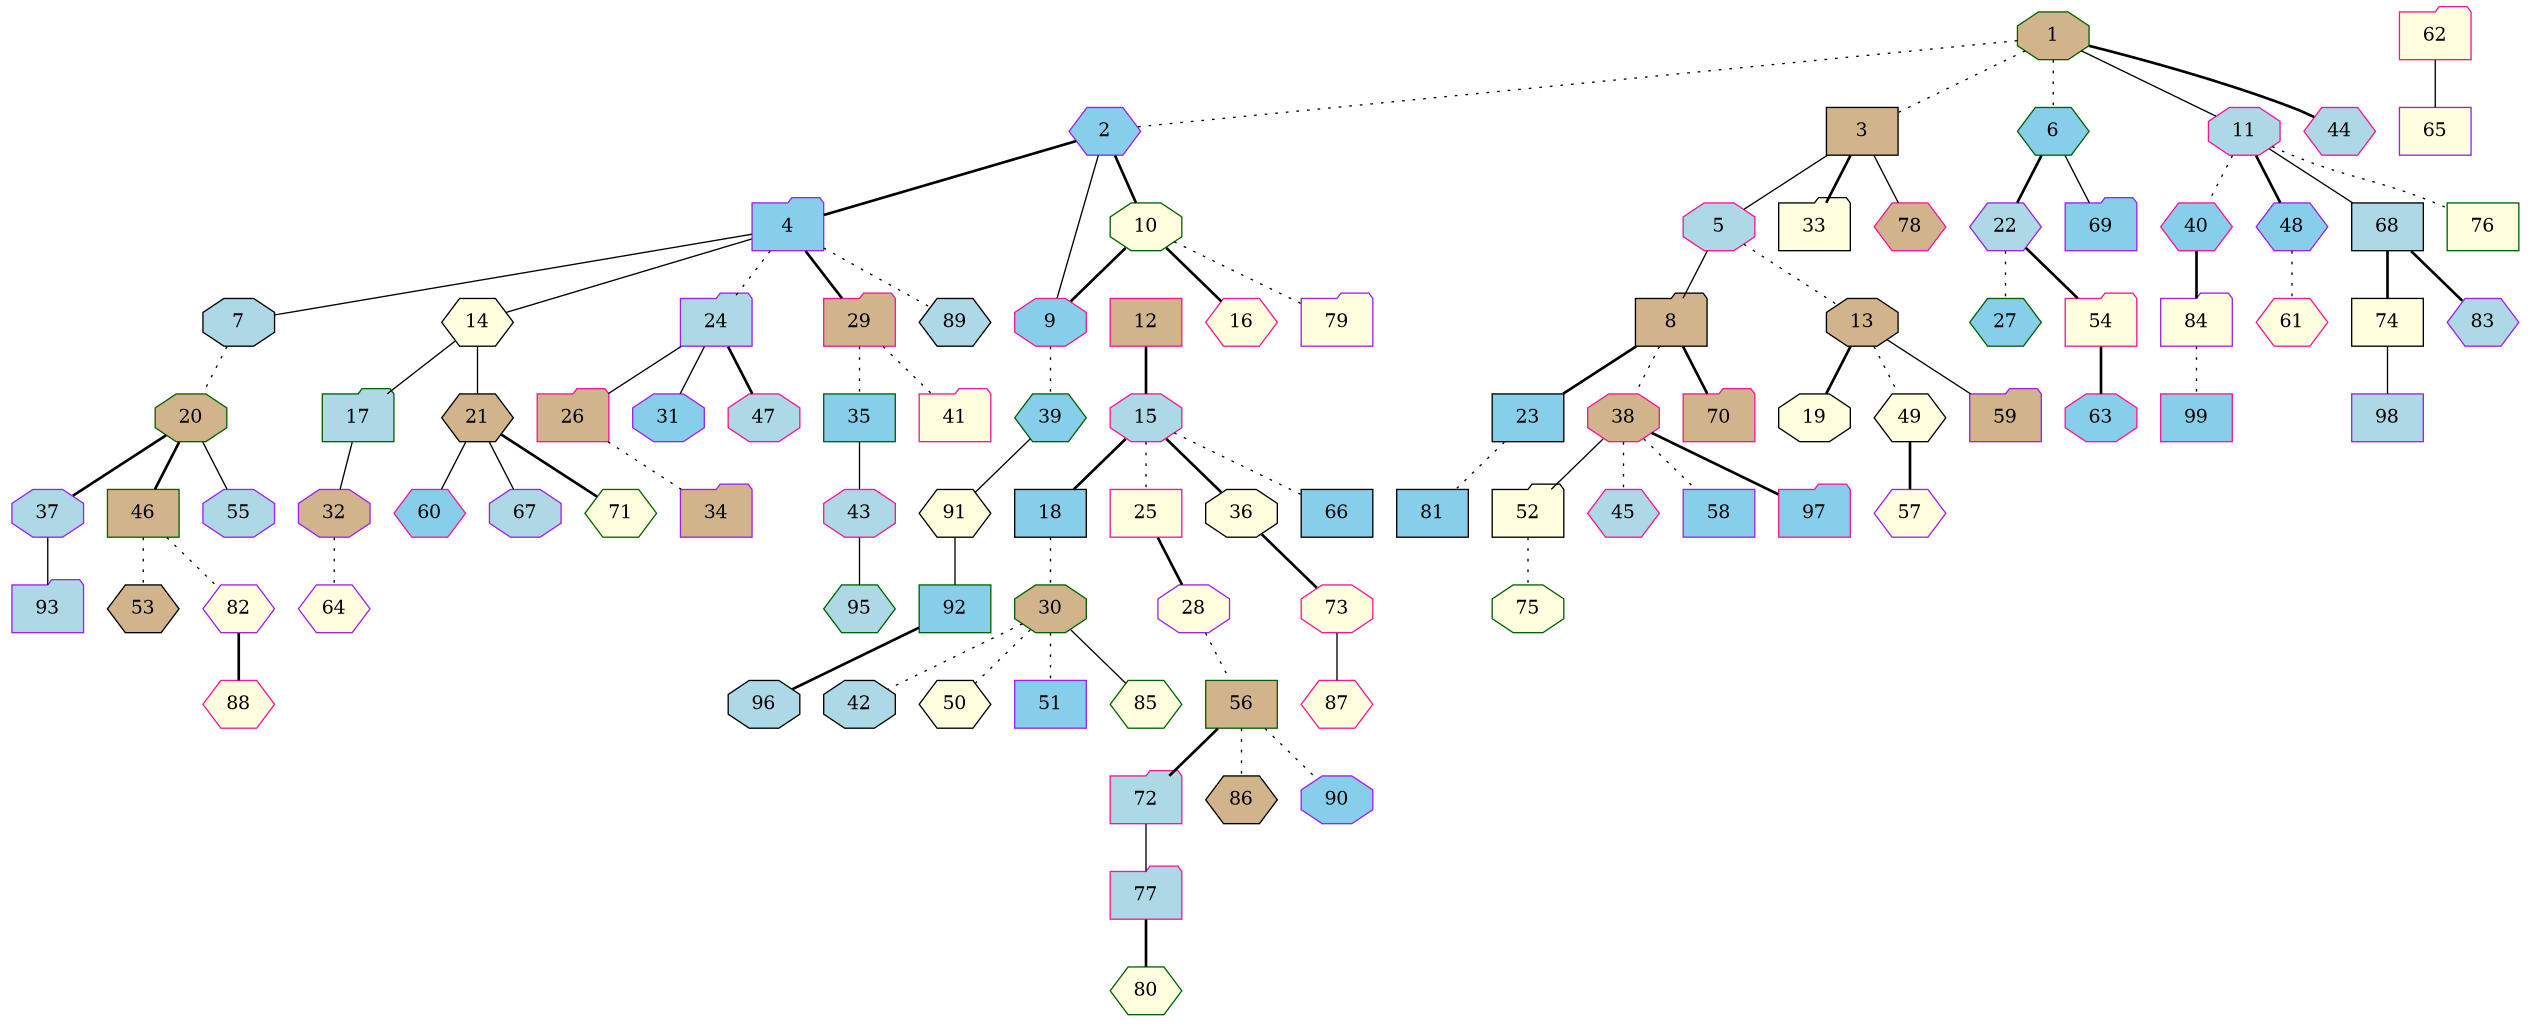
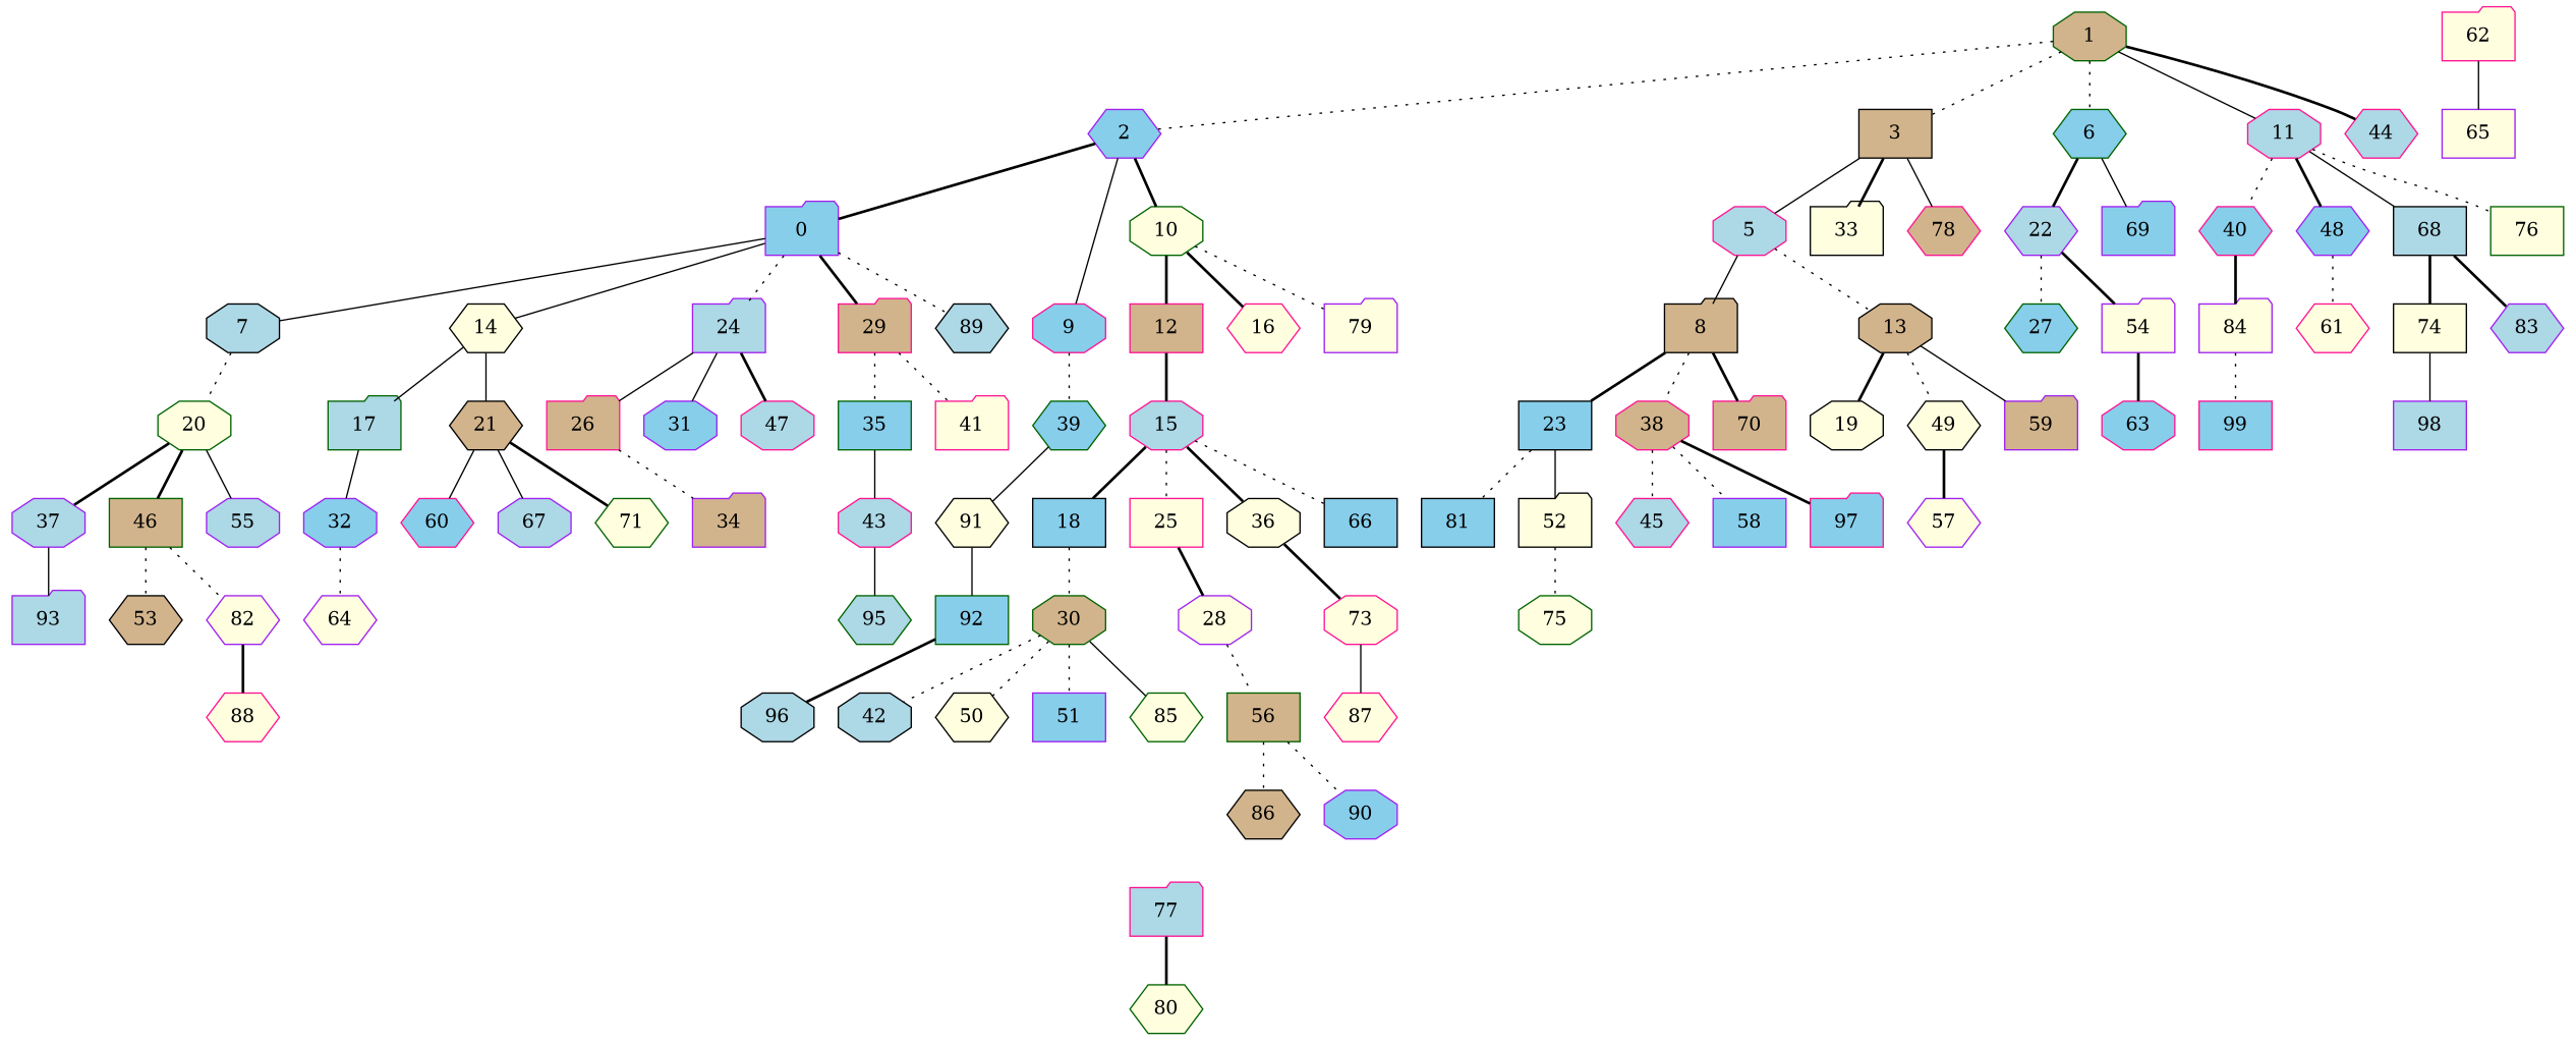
  graph {
    node [color=deeppink fillcolor=lightyellow shape=hexagon style=filled]
    edge [style=dotted]
    1 [color=darkgreen fillcolor=tan shape=octagon]
    2 [color=purple fillcolor=skyblue]
    3 [color=black fillcolor=tan shape=box]
    6 [color=darkgreen fillcolor=skyblue]
    11 [fillcolor=lightblue shape=octagon]
    44 [fillcolor=lightblue]
-   4 [color=purple fillcolor=skyblue shape=folder]
+   4 [color=purple fillcolor=skyblue shape=folder label=0]
    9 [fillcolor=skyblue shape=octagon]
    10 [color=darkgreen shape=octagon]
    5 [fillcolor=lightblue shape=octagon]
    33 [color=black shape=folder]
    78 [fillcolor=tan]
    22 [color=purple fillcolor=lightblue]
    69 [color=purple fillcolor=skyblue shape=folder]
    40 [fillcolor=skyblue]
    48 [color=purple fillcolor=skyblue]
    68 [color=black fillcolor=lightblue shape=box]
    76 [color=darkgreen shape=box]
    7 [color=black fillcolor=lightblue shape=octagon]
    14 [color=black]
    24 [color=purple fillcolor=lightblue shape=folder]
    29 [fillcolor=tan shape=folder]
    89 [color=black fillcolor=lightblue]
    39 [color=darkgreen fillcolor=skyblue]
    12 [fillcolor=tan shape=box]
    16
    79 [color=purple shape=folder]
    8 [color=black fillcolor=tan shape=folder]
    13 [color=black fillcolor=tan shape=octagon]
-   20 [color=darkgreen fillcolor=tan shape=octagon]
+   20 [color=darkgreen shape=octagon]
    17 [color=darkgreen fillcolor=lightblue shape=folder]
    21 [color=black fillcolor=tan]
    26 [fillcolor=tan shape=folder]
    31 [color=purple fillcolor=skyblue shape=octagon]
    47 [fillcolor=lightblue shape=octagon]
    35 [color=darkgreen fillcolor=skyblue shape=box]
    41 [shape=folder]
    23 [color=black fillcolor=skyblue shape=box]
    38 [fillcolor=tan shape=octagon]
    70 [fillcolor=tan shape=folder]
    19 [color=black shape=octagon]
    49 [color=black]
    59 [color=purple fillcolor=tan shape=folder]
    27 [color=darkgreen fillcolor=skyblue]
-   54 [shape=folder]
+   54 [color=purple shape=folder]
    37 [color=purple fillcolor=lightblue shape=octagon]
    46 [color=darkgreen fillcolor=tan shape=box]
    55 [color=purple fillcolor=lightblue shape=octagon]
    52 [color=black shape=folder]
    81 [color=black fillcolor=skyblue shape=box]
    45 [fillcolor=lightblue]
    58 [color=purple fillcolor=skyblue shape=box]
    97 [fillcolor=skyblue shape=folder]
    91 [color=black]
    15 [fillcolor=lightblue shape=octagon]
    84 [color=purple shape=folder]
    61
    74 [color=black shape=box]
    83 [color=purple fillcolor=lightblue]
    18 [color=black fillcolor=skyblue shape=box]
    25 [shape=box]
    36 [color=black shape=octagon]
    66 [color=black fillcolor=skyblue shape=box]
    57 [color=purple]
-   32 [color=purple fillcolor=tan shape=octagon]
+   32 [color=purple fillcolor=skyblue shape=octagon]
    60 [fillcolor=skyblue]
    67 [color=purple fillcolor=lightblue shape=octagon]
    71 [color=darkgreen]
    30 [color=darkgreen fillcolor=tan shape=octagon]
    28 [color=purple shape=octagon]
    73 [shape=octagon]
    64 [color=purple]
    42 [color=black fillcolor=lightblue shape=octagon]
    50 [color=black]
    51 [color=purple fillcolor=skyblue shape=box]
    85 [color=darkgreen]
    93 [color=purple fillcolor=lightblue shape=folder]
    53 [color=black fillcolor=tan]
    82 [color=purple]
    63 [fillcolor=skyblue shape=octagon]
    75 [color=darkgreen shape=octagon]
    34 [color=purple fillcolor=tan shape=folder]
    56 [color=darkgreen fillcolor=tan shape=box]
-   72 [fillcolor=lightblue shape=folder]
    86 [color=black fillcolor=tan]
    90 [color=purple fillcolor=skyblue shape=octagon]
    43 [fillcolor=lightblue shape=octagon]
    62 [shape=folder]
    65 [color=purple shape=box]
    95 [color=darkgreen fillcolor=lightblue]
    87
    92 [color=darkgreen fillcolor=skyblue shape=box]
    n93 [fillcolor=skyblue label=99 shape=box]
    88
    77 [fillcolor=lightblue shape=folder]
    98 [color=purple fillcolor=lightblue shape=box]
    80 [color=darkgreen]
    96 [color=black fillcolor=lightblue shape=octagon]
    1 -- 2
    1 -- 3
    1 -- 6
    1 -- 11 [style=solid]
    1 -- 44 [style=bold]
    2 -- 4 [style=bold]
    2 -- 9 [style=solid]
    2 -- 10 [style=bold]
    3 -- 5 [style=solid]
    3 -- 33 [style=bold]
    3 -- 78 [style=solid]
    6 -- 22 [style=bold]
    6 -- 69 [style=solid]
    11 -- 40
    11 -- 48 [style=bold]
    11 -- 68 [style=solid]
    11 -- 76
    4 -- 7 [style=solid]
    4 -- 14 [style=solid]
    4 -- 24
    4 -- 29 [style=bold]
    4 -- 89
    9 -- 39
-   10 -- 9 [style=bold]
+   10 -- 12 [style=bold]
    10 -- 16 [style=bold]
    10 -- 79
    5 -- 8 [style=solid]
    5 -- 13
    22 -- 27
    22 -- 54 [style=bold]
    40 -- 84 [style=bold]
    48 -- 61
    68 -- 74 [style=bold]
    68 -- 83 [style=bold]
    7 -- 20
    14 -- 17 [style=solid]
    14 -- 21 [style=solid]
    24 -- 26 [style=solid]
    24 -- 31 [style=solid]
    24 -- 47 [style=bold]
    29 -- 35
    29 -- 41
    39 -- 91 [style=solid]
    12 -- 15 [style=bold]
    8 -- 23 [style=bold]
    8 -- 38
    8 -- 70 [style=bold]
    13 -- 19 [style=bold]
    13 -- 49
    13 -- 59 [style=solid]
    20 -- 37 [style=bold]
    20 -- 46 [style=bold]
    20 -- 55 [style=solid]
    17 -- 32 [style=solid]
    21 -- 60 [style=solid]
    21 -- 67 [style=solid]
    21 -- 71 [style=bold]
    26 -- 34
    35 -- 43 [style=solid]
-   38 -- 52 [style=solid]
+   23 -- 52 [style=solid]
    23 -- 81
    38 -- 45
    38 -- 58
    38 -- 97 [style=bold]
    49 -- 57 [style=bold]
    54 -- 63 [style=bold]
    37 -- 93 [style=solid]
    46 -- 53
    46 -- 82
    52 -- 75
    91 -- 92 [style=solid]
    15 -- 18 [style=bold]
    15 -- 25
    15 -- 36 [style=bold]
    15 -- 66
    84 -- n93
    74 -- 98 [style=solid]
    18 -- 30
    25 -- 28 [style=bold]
    36 -- 73 [style=bold]
    32 -- 64
    30 -- 42
    30 -- 50
    30 -- 51
    30 -- 85 [style=solid]
    28 -- 56
    73 -- 87 [style=solid]
    82 -- 88 [style=bold]
-   56 -- 72 [style=bold]
    56 -- 86
    56 -- 90
-   72 -- 77 [style=solid]
    43 -- 95 [style=solid]
    62 -- 65 [style=solid]
    92 -- 96 [style=bold]
    77 -- 80 [style=bold]
  }
